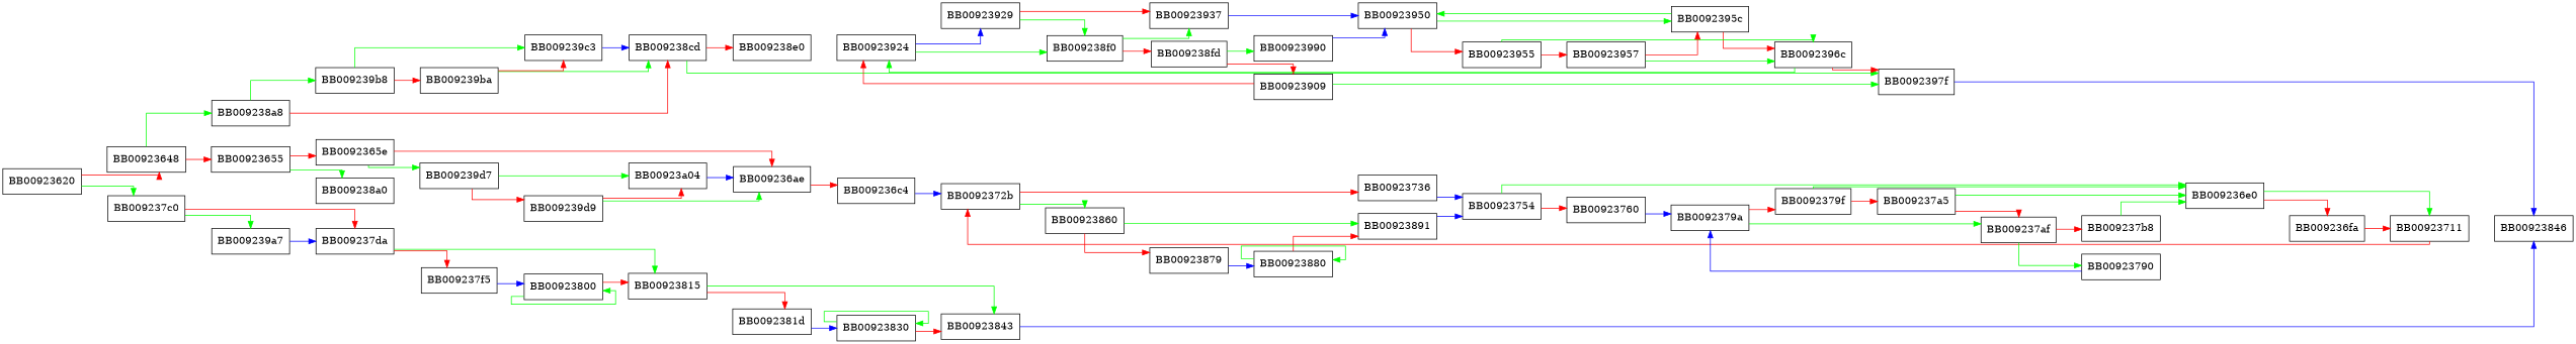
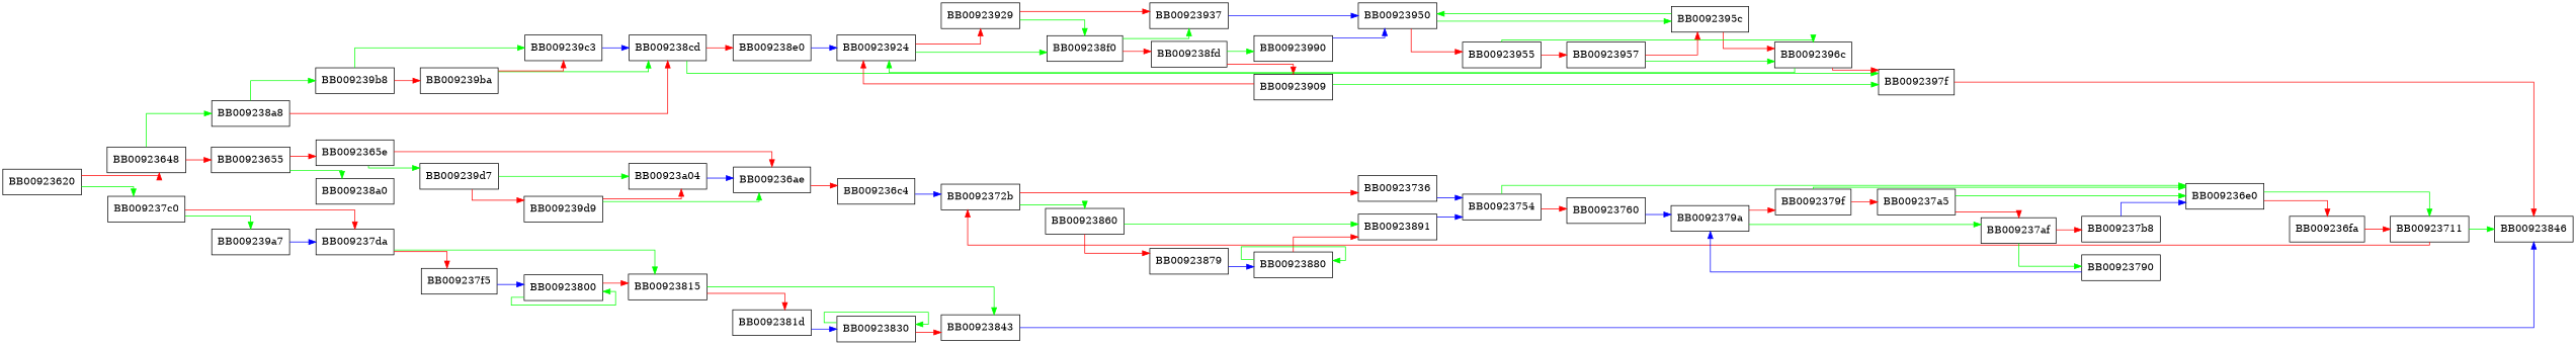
  digraph {
    rankdir=LR
    splines=ortho
    node [shape=box]
    edge [color=red]
    BB00923620
    BB009237c0
    BB00923648
    BB009239a7
    BB009237da
    BB009238a8
    BB00923655
    BB00923815
    BB009237f5
    BB009239b8
    BB009238cd
    BB009238a0
    BB0092365e
    BB009239c3
    BB009239ba
    BB0092397f
    BB009238e0
    BB009239d7
    BB009236ae
    BB00923a04
    BB009239d9
    BB009236c4
    BB0092372b
    BB00923860
    BB00923736
    BB00923891
    BB00923879
    BB00923754
    BB009236e0
    BB00923711
    BB009236fa
    BB00923846
    BB00923880
    BB00923760
    BB0092379a
    BB009237af
    BB0092379f
    BB00923790
    BB009237b8
    BB009237a5
    BB00923843
    BB0092381d
    BB00923800
    BB00923830
    BB00923924
    BB009238f0
    BB00923929
    BB00923937
    BB009238fd
    BB00923950
    BB00923990
    BB00923909
    BB0092395c
    BB00923955
    BB0092396c
    BB00923957
    BB00923620 -> BB009237c0 [color=green]
    BB00923620 -> BB00923648
    BB009237c0 -> BB009239a7 [color=green]
    BB009237c0 -> BB009237da
    BB00923648 -> BB009238a8 [color=green]
    BB00923648 -> BB00923655
    BB009239a7 -> BB009237da [color=blue]
    BB009237da -> BB00923815 [color=green]
    BB009237da -> BB009237f5
    BB009238a8 -> BB009239b8 [color=green]
    BB009238a8 -> BB009238cd
    BB00923655 -> BB009238a0 [color=green]
    BB00923655 -> BB0092365e
    BB00923815 -> BB00923843 [color=green]
    BB00923815 -> BB0092381d
    BB009237f5 -> BB00923800 [color=blue]
    BB009239b8 -> BB009239c3 [color=green]
    BB009239b8 -> BB009239ba
    BB009238cd -> BB0092397f [color=green]
    BB009238cd -> BB009238e0
    BB0092365e -> BB009239d7 [color=green]
    BB0092365e -> BB009236ae
    BB009239c3 -> BB009238cd [color=blue]
    BB009239ba -> BB009238cd [color=green]
    BB009239ba -> BB009239c3
-   BB0092397f -> BB00923846 [color=blue]
+   BB0092397f -> BB00923846
+   BB009238e0 -> BB00923924 [color=blue]
    BB009239d7 -> BB00923a04 [color=green]
    BB009239d7 -> BB009239d9
    BB009236ae -> BB009236c4
    BB00923a04 -> BB009236ae [color=blue]
    BB009239d9 -> BB009236ae [color=green]
    BB009239d9 -> BB00923a04
    BB009236c4 -> BB0092372b [color=blue]
    BB0092372b -> BB00923860 [color=green]
    BB0092372b -> BB00923736
    BB00923860 -> BB00923891 [color=green]
    BB00923860 -> BB00923879
    BB00923736 -> BB00923754 [color=blue]
    BB00923891 -> BB00923754 [color=blue]
    BB00923879 -> BB00923880 [color=blue]
    BB00923754 -> BB009236e0 [color=green]
    BB00923754 -> BB00923760
    BB009236e0 -> BB00923711 [color=green]
    BB009236e0 -> BB009236fa
    BB00923711 -> BB0092372b
+   BB00923711 -> BB00923846 [color=green]
    BB009236fa -> BB00923711
    BB00923880 -> BB00923891
    BB00923880 -> BB00923880 [color=green]
    BB00923760 -> BB0092379a [color=blue]
    BB0092379a -> BB009237af [color=green]
    BB0092379a -> BB0092379f
    BB009237af -> BB00923790 [color=green]
    BB009237af -> BB009237b8
    BB0092379f -> BB009236e0 [color=green]
    BB0092379f -> BB009237a5
    BB00923790 -> BB0092379a [color=blue]
-   BB009237b8 -> BB009236e0 [color=green]
+   BB009237b8 -> BB009236e0 [color=blue]
    BB009237a5 -> BB009236e0 [color=green]
    BB009237a5 -> BB009237af
    BB00923843 -> BB00923846 [color=blue]
    BB0092381d -> BB00923830 [color=blue]
    BB00923800 -> BB00923815
    BB00923800 -> BB00923800 [color=green]
    BB00923830 -> BB00923843
    BB00923830 -> BB00923830 [color=green]
    BB00923924 -> BB009238f0 [color=green]
-   BB00923924 -> BB00923929 [color=blue]
+   BB00923924 -> BB00923929
    BB009238f0 -> BB00923937 [color=green]
    BB009238f0 -> BB009238fd
    BB00923929 -> BB009238f0 [color=green]
    BB00923929 -> BB00923937
    BB00923937 -> BB00923950 [color=blue]
    BB009238fd -> BB00923990 [color=green]
    BB009238fd -> BB00923909
    BB00923950 -> BB0092395c [color=green]
    BB00923950 -> BB00923955
    BB00923990 -> BB00923950 [color=blue]
    BB00923909 -> BB0092397f [color=green]
    BB00923909 -> BB00923924
    BB0092395c -> BB00923950 [color=green]
    BB0092395c -> BB0092396c
    BB00923955 -> BB0092396c [color=green]
    BB00923955 -> BB00923957
    BB0092396c -> BB0092397f
    BB0092396c -> BB00923924 [color=green]
    BB00923957 -> BB0092395c
    BB00923957 -> BB0092396c [color=green]
  }
